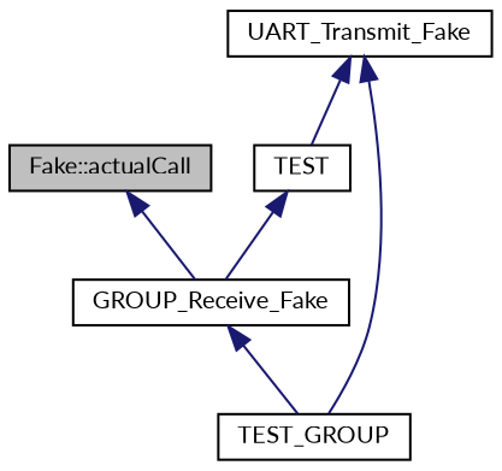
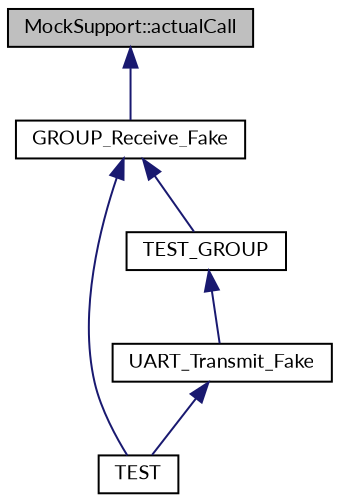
  digraph {
    fontname=Lato
    rankdir=TB
    node [color=black fillcolor=white fontname=Lato fontsize=10 shape=record style=filled]
    edge [color=midnightblue dir=back fontname=Lato fontsize=10 labelfontname=Helvetica labelfontsize=10 style=solid]
-   n1 [fillcolor=grey75 fontcolor=black height=0.2 label="Fake::actualCall" width=0.4]
+   n1 [fillcolor=grey75 fontcolor=black height=0.2 label="MockSupport::actualCall" width=0.4]
    n2 [height=0.2 label=GROUP_Receive_Fake width=0.4]
    n3 [height=0.2 label=TEST width=0.4]
    n4 [height=0.2 label=TEST_GROUP width=0.4]
    n5 [height=0.2 label=UART_Transmit_Fake width=0.4]
    n1 -> n2
-   n3 -> n2
+   n2 -> n3
    n2 -> n4
    n5 -> n3
-   n5 -> n4
+   n4 -> n5
  }
